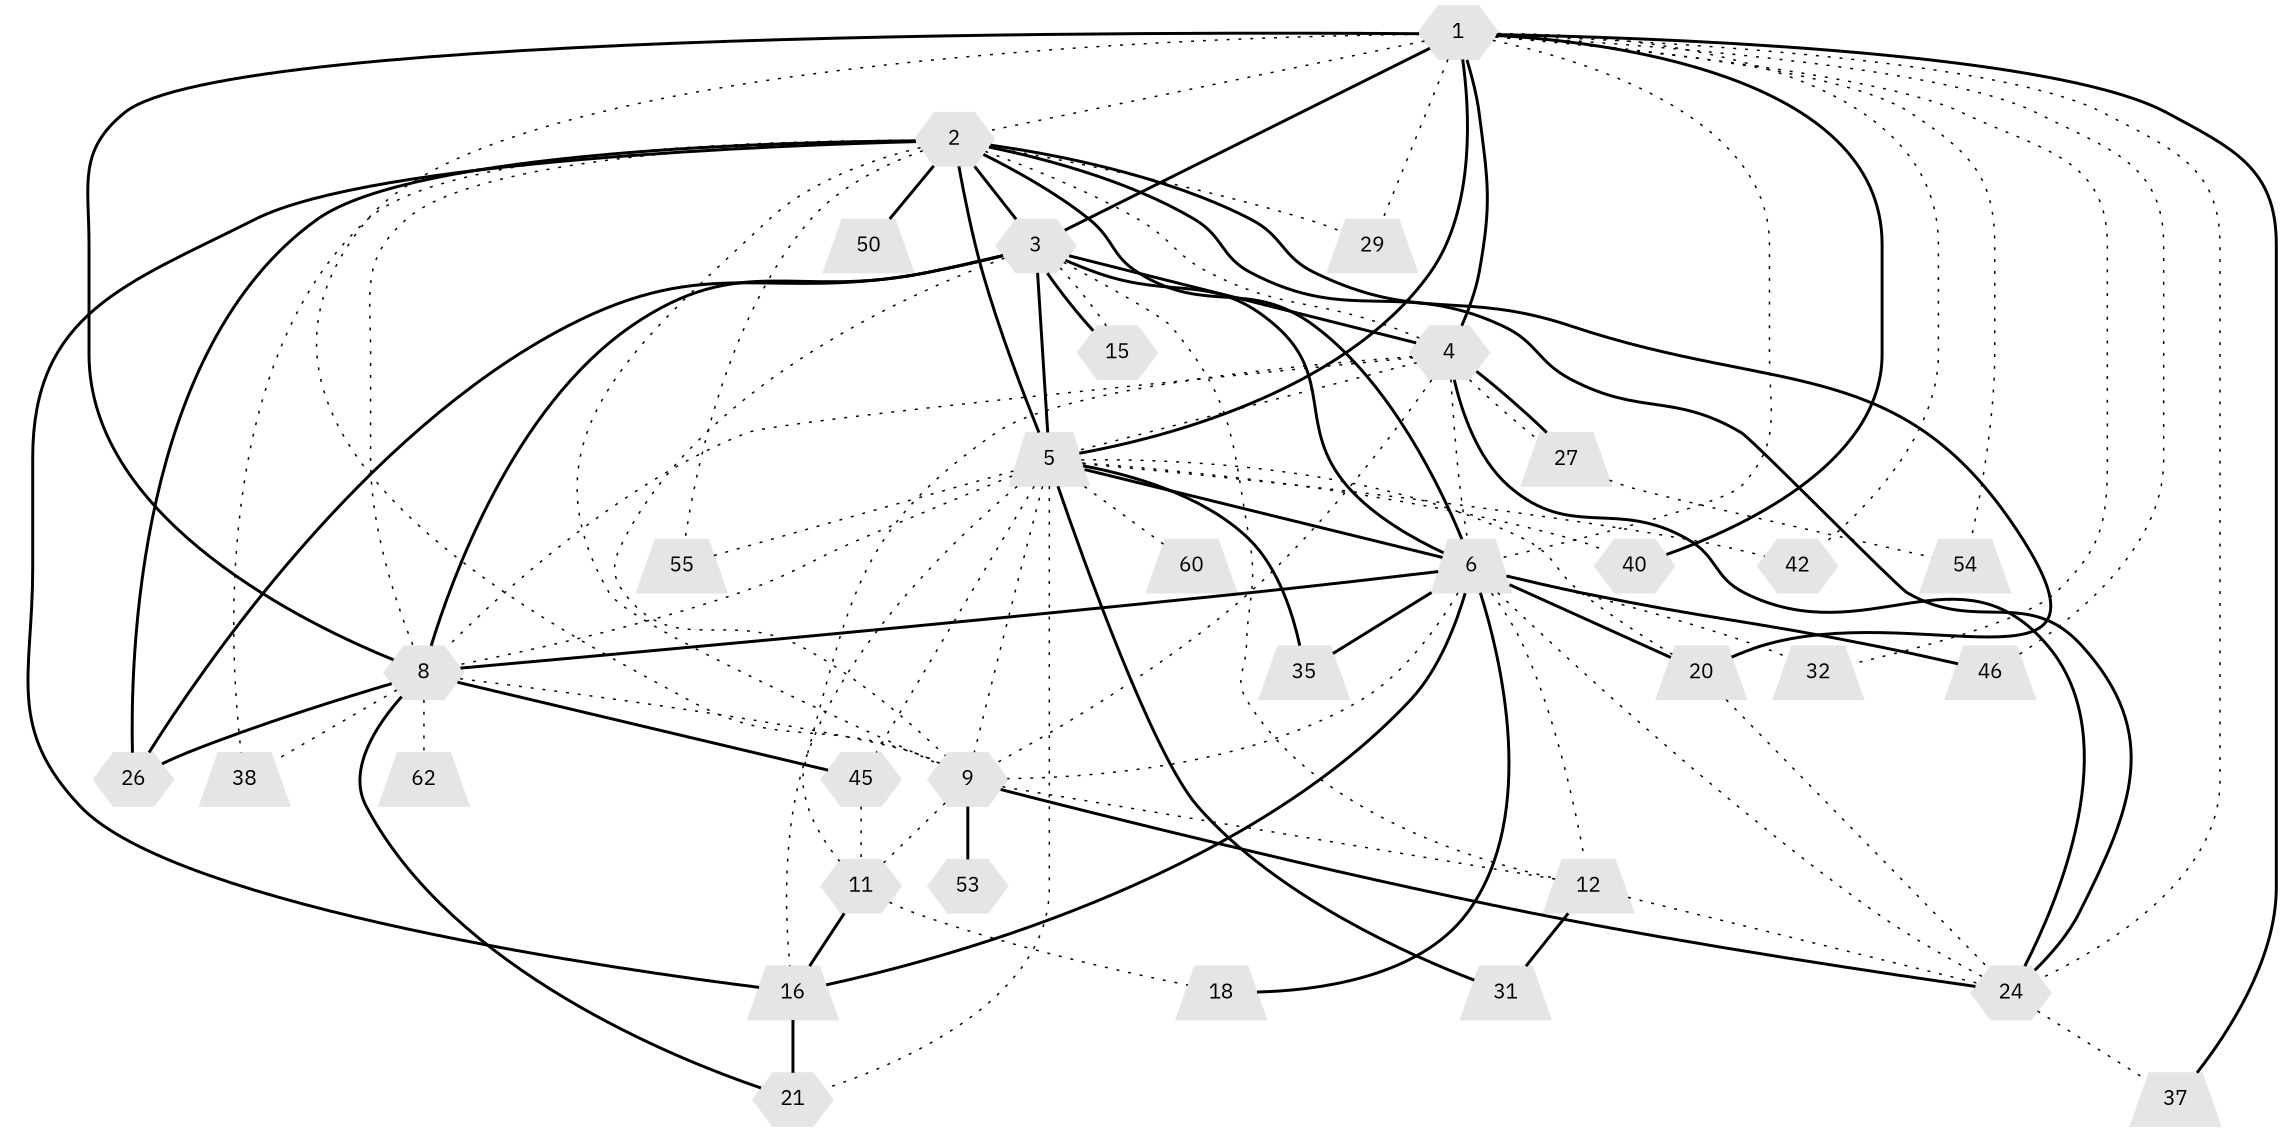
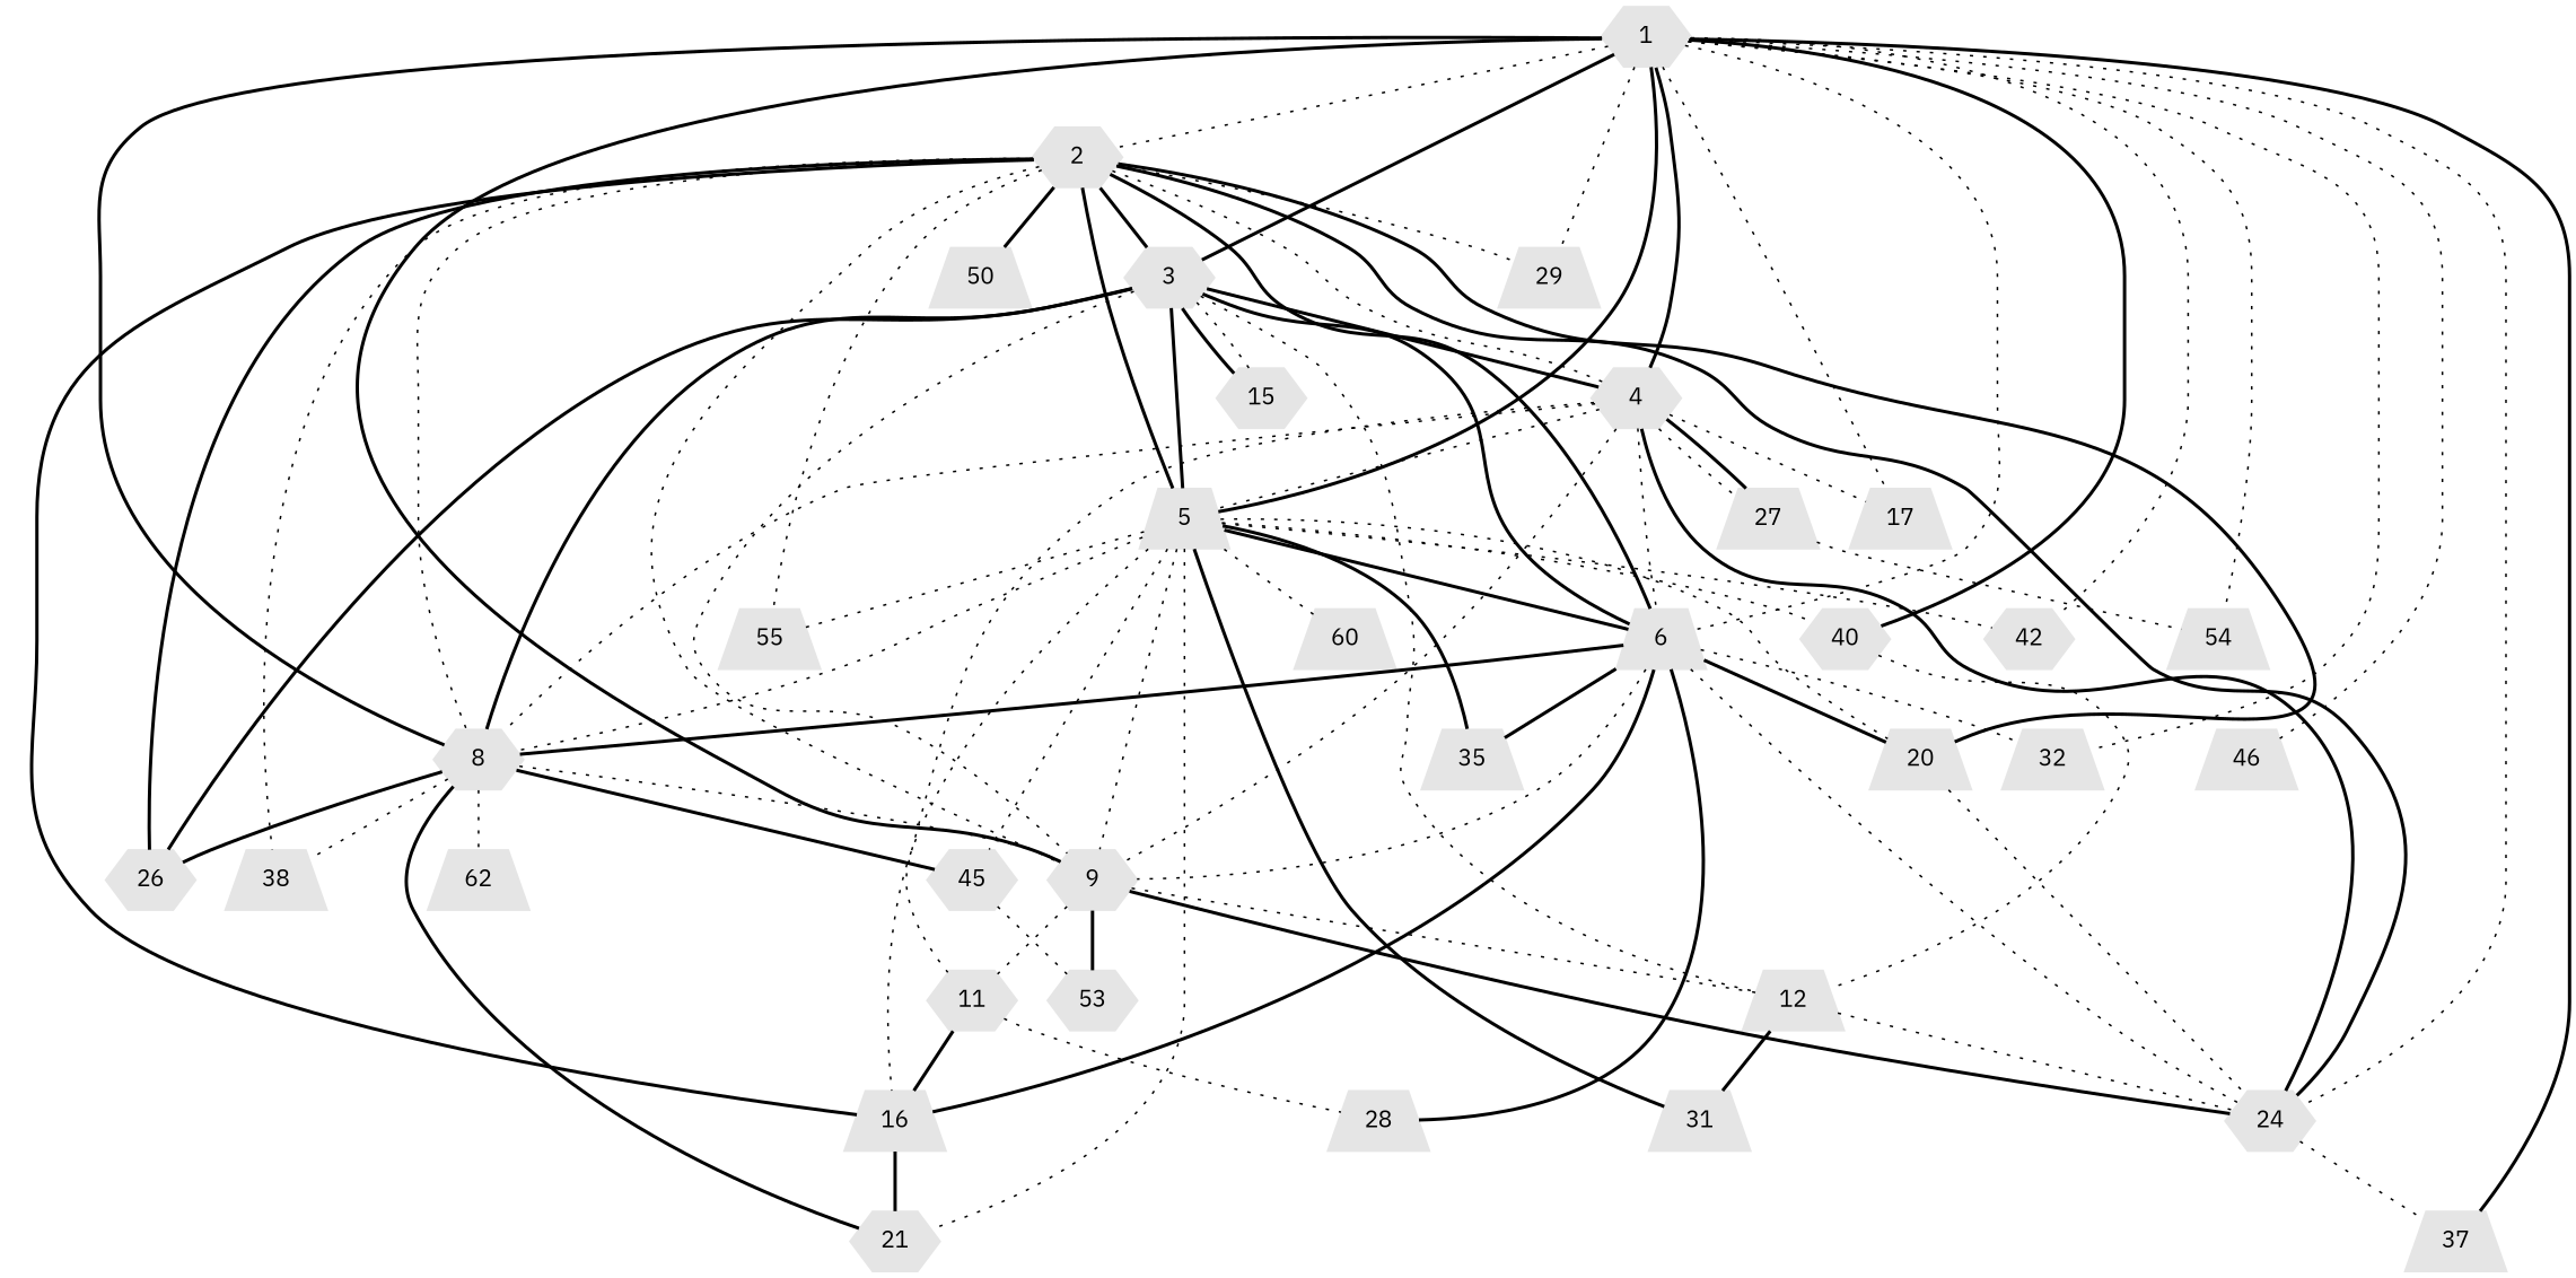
  graph {
    fontname="IBM Plex Sans"
    node [color=gray90 fontname="IBM Plex Sans" shape=trapezium style=filled]
    edge [fontname="IBM Plex Sans" style=dotted]
    1 [shape=hexagon super="+10"]
    2 [shape=hexagon super="+44+68+67+25+39"]
    3 [shape=hexagon super="+22+28"]
    4 [shape=hexagon super="+41+66+14+51+19"]
    5 [super="+47+7"]
    6 [super="+43"]
    8 [shape=hexagon super="+36+13"]
    9 [shape=hexagon]
+   17
    24 [shape=hexagon super="+64+57+49"]
    29
    32 [super="+56"]
    37
    40 [shape=hexagon]
    42 [shape=hexagon]
    46
    54
    16 [super="+23"]
    20 [super="+30"]
    26 [shape=hexagon super="+58"]
    38
    50 [super="+71"]
    55
    12
    15 [shape=hexagon]
    11 [shape=hexagon super="+52"]
    27
    21 [shape=hexagon]
    31
    35
    45 [shape=hexagon super="+61"]
    60
-   18
+   18 [label=28]
    62
    53 [shape=hexagon]
    1 -- 2 [weight=4]
    1 -- 3 [style=bold weight=3]
    1 -- 4 [style=bold weight=2]
    1 -- 5 [style=bold weight=4]
    1 -- 6 [weight=3]
    1 -- 8 [style=bold weight=3]
-   1 -- 9 [weight=2]
+   1 -- 9 [style=bold weight=2]
+   1 -- 17
    1 -- 24
    1 -- 29
    1 -- 32 [weight=2]
    1 -- 37 [style=bold]
    1 -- 40 [style=bold]
    1 -- 42
    1 -- 46
    1 -- 54
    2 -- 3 [style=bold]
    2 -- 4 [weight=3]
    2 -- 5 [style=bold weight=4]
    2 -- 6 [style=bold]
    2 -- 8 [weight=4]
    2 -- 9
    2 -- 24 [style=bold]
    2 -- 29
    2 -- 16 [style=bold]
    2 -- 20 [style=bold]
    2 -- 26 [style=bold]
    2 -- 38
    2 -- 50 [style=bold weight=3]
    2 -- 55
    3 -- 4 [style=bold weight=2]
    3 -- 5 [style=bold weight=3]
    3 -- 6 [style=bold]
    3 -- 8 [style=bold]
    3 -- 9
    3 -- 26 [style=bold]
    3 -- 12
    3 -- 15 [style=bold]
    3 -- 15
    4 -- 5 [weight=3]
    4 -- 6
    4 -- 8 [weight=3]
    4 -- 9 [weight=2]
+   4 -- 17 [weight=2]
    4 -- 24 [style=bold]
    4 -- 11
    4 -- 27
    4 -- 27 [style=bold]
    5 -- 6 [style=bold weight=2]
    5 -- 8 [weight=3]
    5 -- 9 [weight=2]
    5 -- 40
    5 -- 42
    5 -- 16
    5 -- 20
    5 -- 55
    5 -- 21
    5 -- 31 [style=bold]
    5 -- 35 [style=bold]
    5 -- 45
    5 -- 60
    6 -- 8 [style=bold]
    6 -- 9
    6 -- 24
    6 -- 32
-   6 -- 46 [style=bold]
    6 -- 16 [style=bold]
    6 -- 20 [style=bold]
-   6 -- 12
+   40 -- 12
    6 -- 35 [style=bold]
    6 -- 18 [style=bold]
    8 -- 9
    8 -- 26 [style=bold]
    8 -- 38
    8 -- 21 [style=bold]
    8 -- 45 [style=bold]
    8 -- 62 [weight=2]
    9 -- 24 [style=bold]
    9 -- 12
    9 -- 11
    9 -- 53 [style=bold]
    24 -- 37
    16 -- 21 [style=bold]
    20 -- 24
    12 -- 24
    12 -- 31 [style=bold]
    11 -- 16 [style=bold]
    11 -- 18
    27 -- 54
-   45 -- 11
+   45 -- 53
  }
